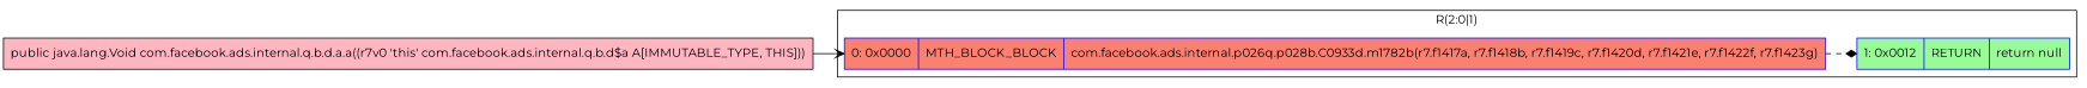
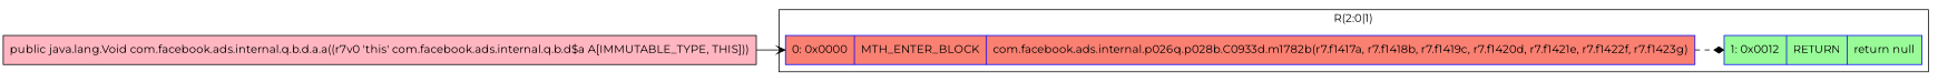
  digraph {
    rankdir=LR
    fontname=Montserrat
    node [color=blue shape=record style=filled fontname=Montserrat]
    edge [fontname=Montserrat]
-   n1 [label="{0\:\ 0x0000|MTH_BLOCK_BLOCK\l|com.facebook.ads.internal.p026q.p028b.C0933d.m1782b(r7.f1417a, r7.f1418b, r7.f1419c, r7.f1420d, r7.f1421e, r7.f1422f, r7.f1423g)\l}" fillcolor=salmon]
+   n1 [label="{0\:\ 0x0000|MTH_ENTER_BLOCK\l|com.facebook.ads.internal.p026q.p028b.C0933d.m1782b(r7.f1417a, r7.f1418b, r7.f1419c, r7.f1420d, r7.f1421e, r7.f1422f, r7.f1423g)\l}" fillcolor=salmon]
    n2 [label="{1\:\ 0x0012|RETURN\l|return null\l}" fillcolor=palegreen]
    n3 [label="{public java.lang.Void com.facebook.ads.internal.q.b.d.a.a((r7v0 'this' com.facebook.ads.internal.q.b.d$a A[IMMUTABLE_TYPE, THIS])) }" fillcolor=lightpink color=""]
    subgraph cluster_1 {
      label="R(2:0|1)"
      n1
      n2
    }
    n1 -> n2 [style=dashed arrowhead=diamond]
    n3 -> n1 [style=solid arrowhead=vee]
  }
